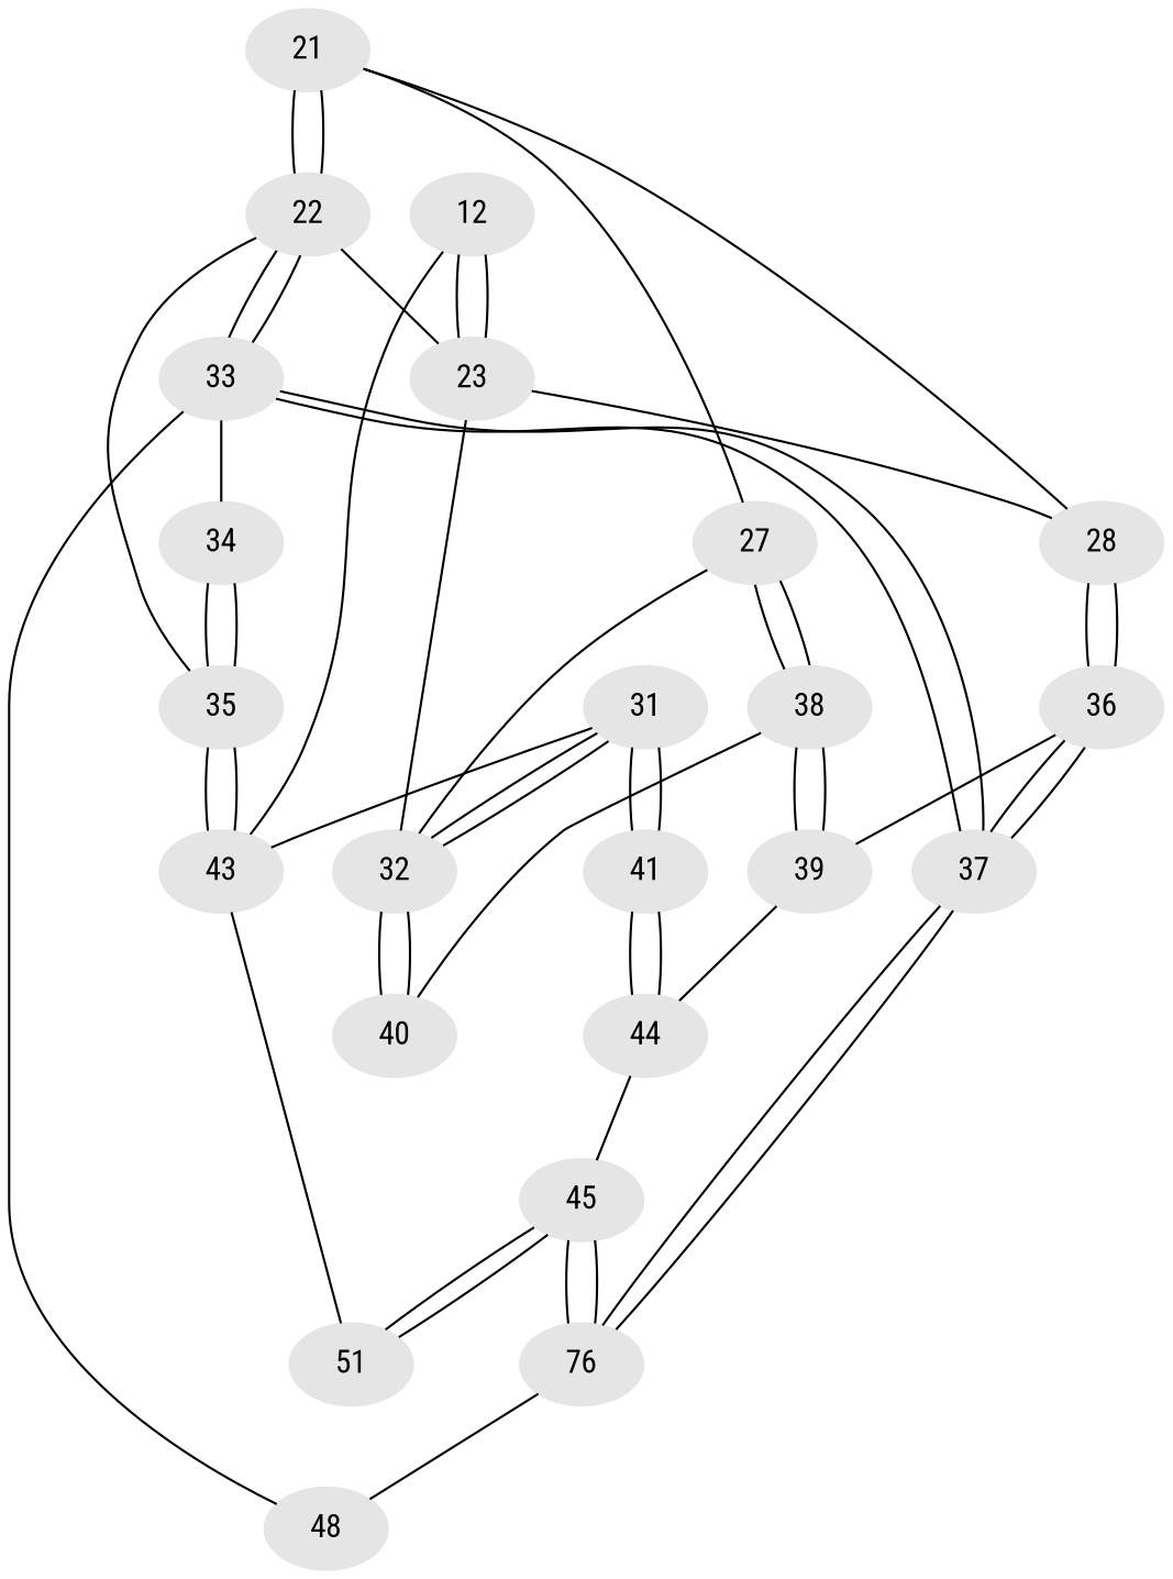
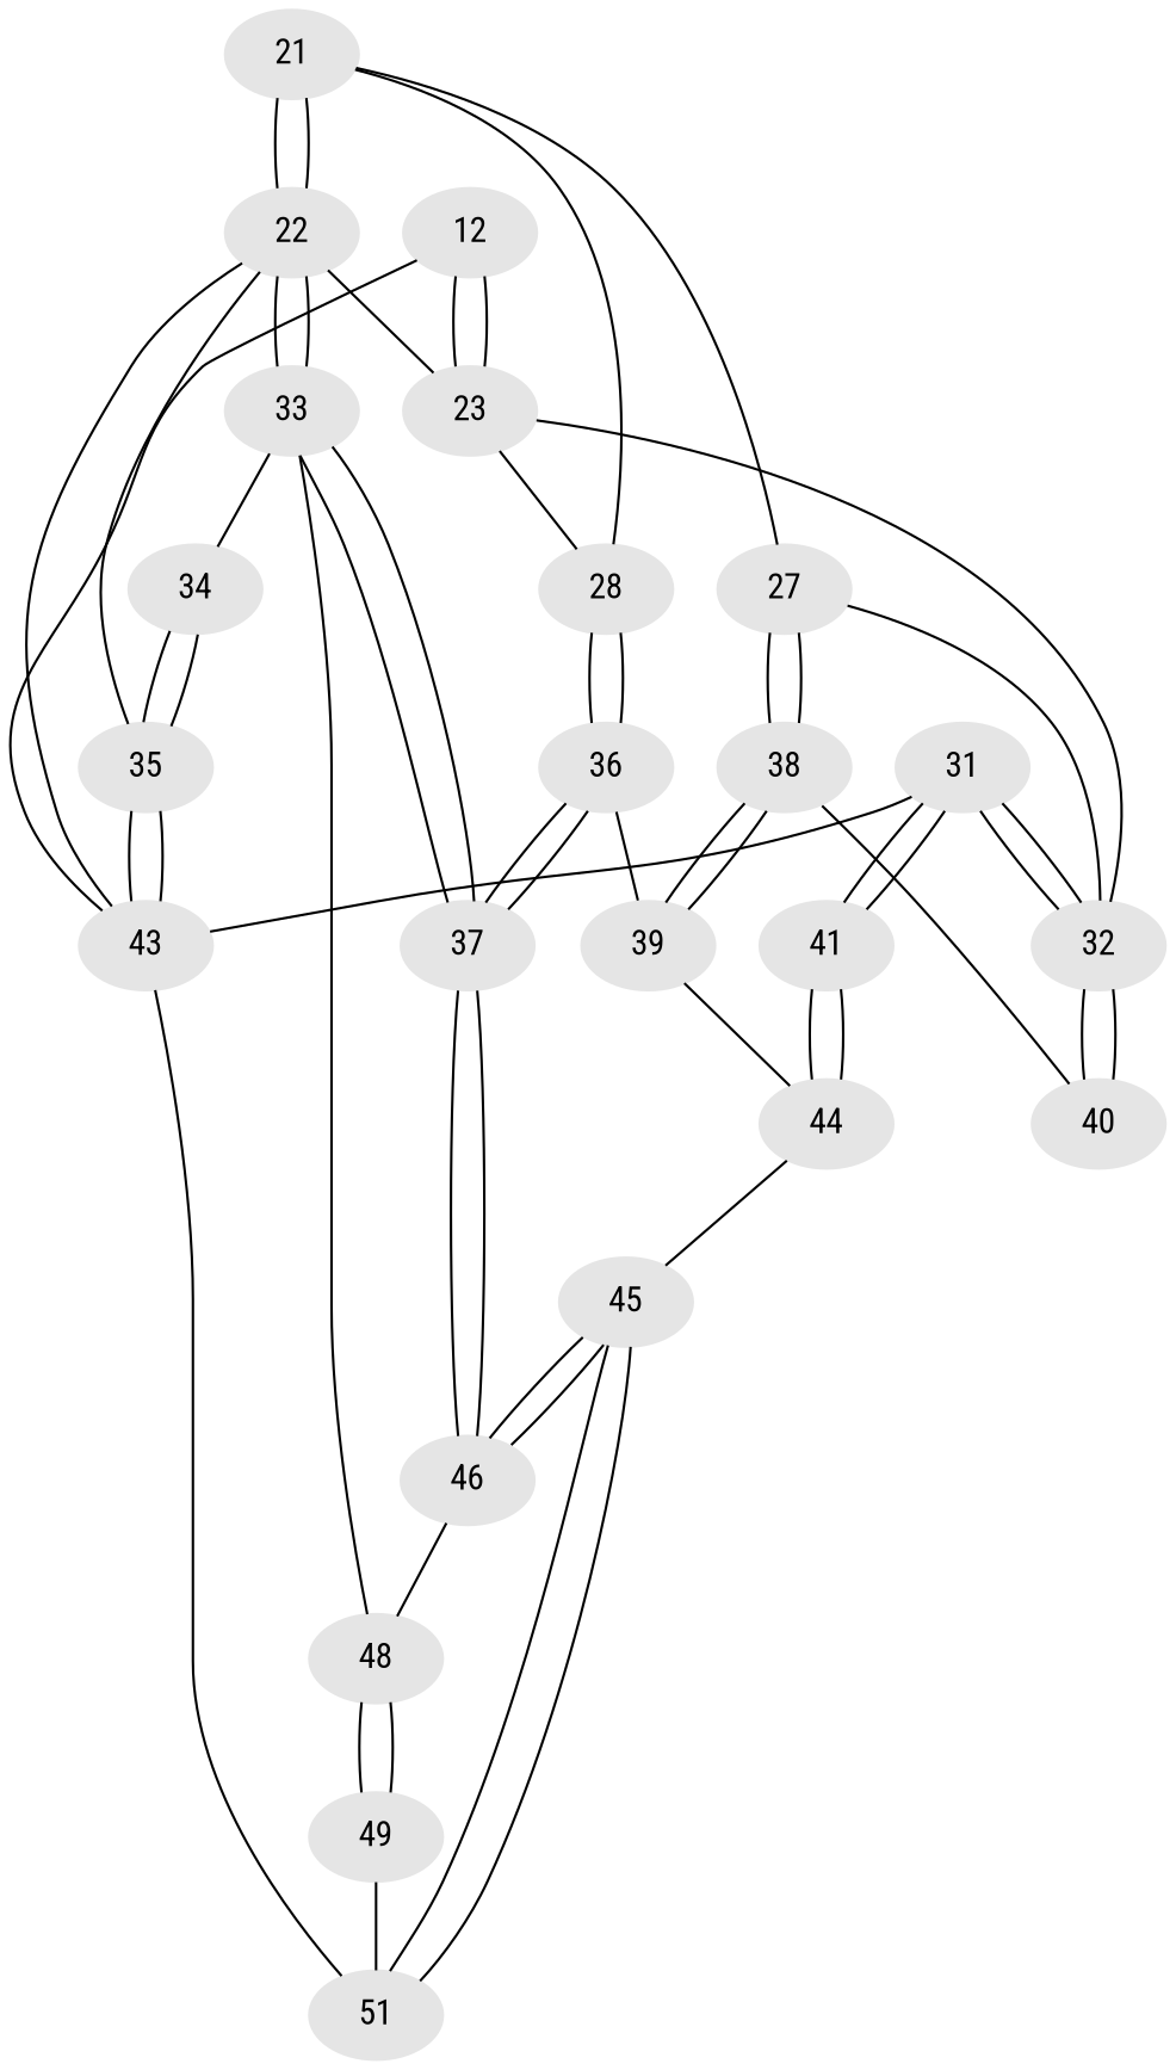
  graph {
    fontname="Roboto Condensed"
    node [color=gray90 fontname="Roboto Condensed" style=filled]
    edge [fontname="Roboto Condensed"]
    23 [super="+15+13"]
    12
    43 [super="+30+11"]
    28
    32 [super="+24+25"]
    51 [super="+50"]
    22 [super="+19+9+8+10+17"]
    33
    35 [super="+29+14"]
    21 [super="+20"]
    27 [super="+26"]
    38
    36
    34
    37
    48 [super="+47"]
    40
    39
    31
    41
    44 [super="+42"]
-   46 [label=76]
+   46
+   49
    45
    23 -- 28
    23 -- 32
    12 -- 23 [weight=2]
    12 -- 23
    12 -- 43
    43 -- 51 [weight=2]
    28 -- 36
    28 -- 36
    32 -- 40 [weight=2]
    32 -- 40
    22 -- 23 [weight=2]
+   22 -- 43 [weight=3]
    22 -- 33
    22 -- 33
    22 -- 35
    33 -- 34
    33 -- 37
    33 -- 37
    33 -- 48
    35 -- 43 [weight=4]
    35 -- 43
    21 -- 28
    21 -- 22 [weight=2]
    21 -- 22
    21 -- 27
    27 -- 32
    27 -- 38
    27 -- 38
    38 -- 40
    38 -- 39
    38 -- 39
    36 -- 37
    36 -- 37
    36 -- 39
    34 -- 35
    34 -- 35
    37 -- 46
    37 -- 46
+   48 -- 49 [weight=2]
+   48 -- 49
    39 -- 44
    31 -- 43
    31 -- 32
    31 -- 32
    31 -- 41
    31 -- 41
    41 -- 44 [weight=2]
    41 -- 44
    44 -- 45
    46 -- 48
+   49 -- 51
    45 -- 51
    45 -- 51
    45 -- 46
    45 -- 46
  }
